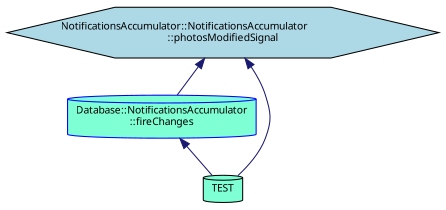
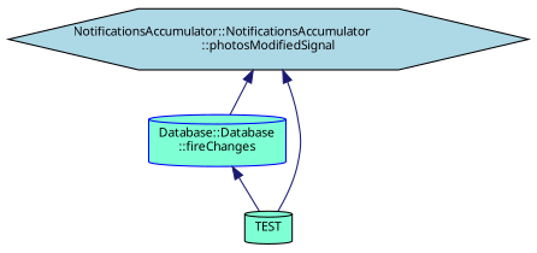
  digraph {
    fontname="Noto Sans"
    rankdir=TB
    node [color=black fillcolor=aquamarine fontname="Noto Sans" fontsize=10 shape=cylinder style=filled]
    edge [color=midnightblue dir=back fontname="Noto Sans" fontsize=10 labelfontname=Helvetica labelfontsize=10 style=solid]
    n1 [fillcolor=lightblue fontcolor=black height=0.2 label="NotificationsAccumulator::NotificationsAccumulator\l::photosModifiedSignal" shape=hexagon width=0.4]
-   n2 [color=blue height=0.2 label="Database::NotificationsAccumulator\l::fireChanges" width=0.4]
+   n2 [color=blue height=0.2 label="Database::Database\l::fireChanges" width=0.4]
    n3 [height=0.2 label=TEST width=0.4]
    n1 -> n2
    n1 -> n3
    n2 -> n3
  }
